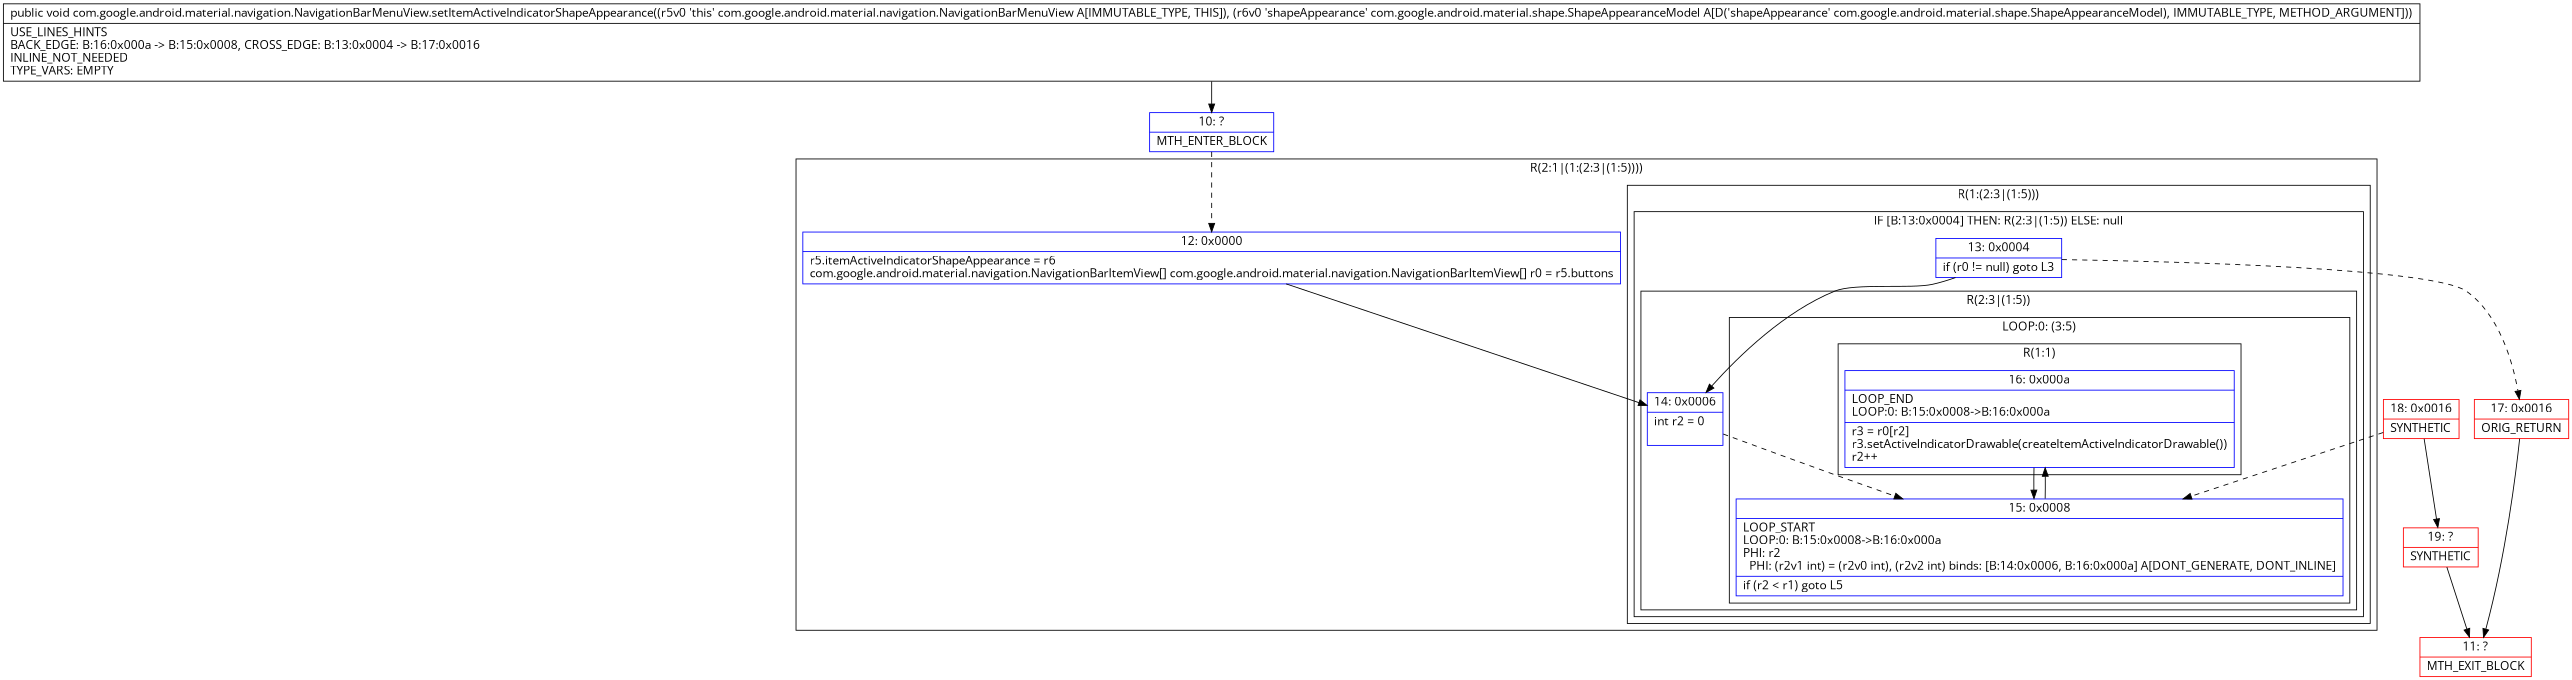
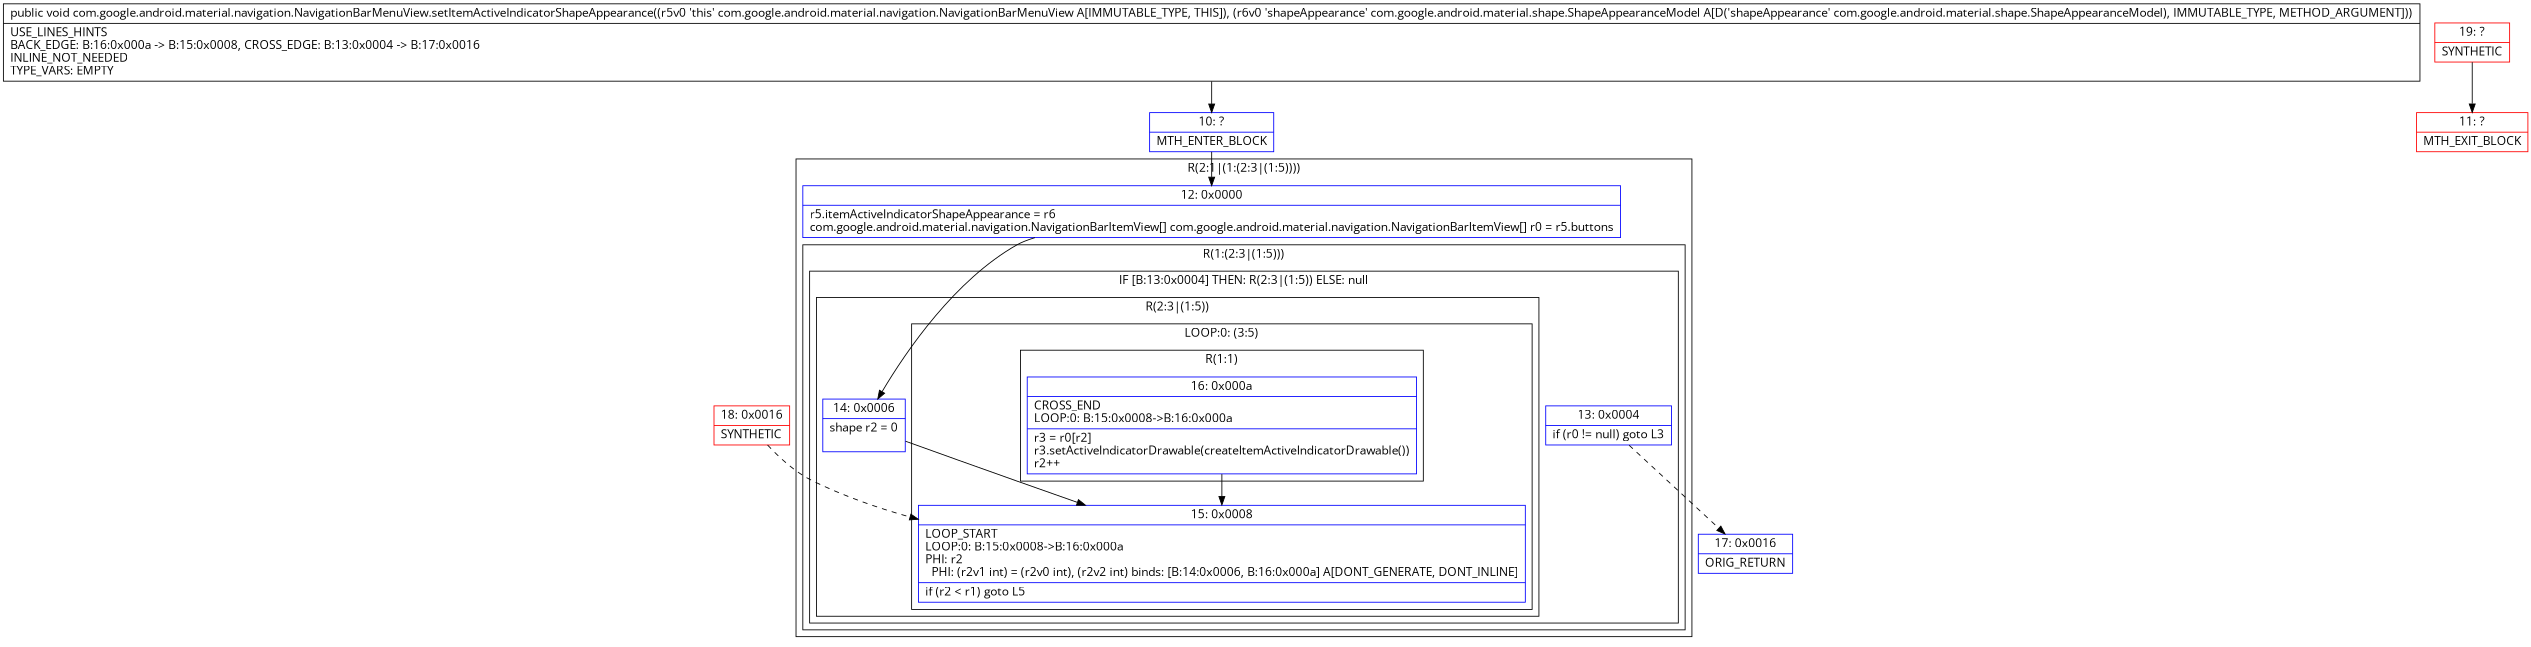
  digraph {
    fontname="Open Sans"
    node [color=blue fontname="Open Sans" shape=record]
    edge [fontname="Open Sans"]
-   n1 [label="{16\:\ 0x000a|LOOP_END\lLOOP:0: B:15:0x0008\-\>B:16:0x000a\l|r3 = r0[r2]\lr3.setActiveIndicatorDrawable(createItemActiveIndicatorDrawable())\lr2++\l}"]
+   n1 [label="{16\:\ 0x000a|CROSS_END\lLOOP:0: B:15:0x0008\-\>B:16:0x000a\l|r3 = r0[r2]\lr3.setActiveIndicatorDrawable(createItemActiveIndicatorDrawable())\lr2++\l}"]
    n2 [label="{15\:\ 0x0008|LOOP_START\lLOOP:0: B:15:0x0008\-\>B:16:0x000a\lPHI: r2 \l  PHI: (r2v1 int) = (r2v0 int), (r2v2 int) binds: [B:14:0x0006, B:16:0x000a] A[DONT_GENERATE, DONT_INLINE]\l|if (r2 \< r1) goto L5\l}"]
-   n3 [label="{14\:\ 0x0006|int r2 = 0\l\l}"]
+   n3 [label="{14\:\ 0x0006|shape r2 = 0\l\l}"]
    n4 [label="{13\:\ 0x0004|if (r0 != null) goto L3\l}"]
    n5 [label="{12\:\ 0x0000|r5.itemActiveIndicatorShapeAppearance = r6\lcom.google.android.material.navigation.NavigationBarItemView[] com.google.android.material.navigation.NavigationBarItemView[] r0 = r5.buttons\l}"]
-   n6 [color=red label="{17\:\ 0x0016|ORIG_RETURN\l}"]
+   n6 [label="{17\:\ 0x0016|ORIG_RETURN\l}"]
    n7 [color=red label="{11\:\ ?|MTH_EXIT_BLOCK\l}"]
    n8 [color=red label="{18\:\ 0x0016|SYNTHETIC\l}"]
    n9 [color=red label="{19\:\ ?|SYNTHETIC\l}"]
    n10 [label="{10\:\ ?|MTH_ENTER_BLOCK\l}"]
    n11 [label="{public void com.google.android.material.navigation.NavigationBarMenuView.setItemActiveIndicatorShapeAppearance((r5v0 'this' com.google.android.material.navigation.NavigationBarMenuView A[IMMUTABLE_TYPE, THIS]), (r6v0 'shapeAppearance' com.google.android.material.shape.ShapeAppearanceModel A[D('shapeAppearance' com.google.android.material.shape.ShapeAppearanceModel), IMMUTABLE_TYPE, METHOD_ARGUMENT]))  | USE_LINES_HINTS\lBACK_EDGE: B:16:0x000a \-\> B:15:0x0008, CROSS_EDGE: B:13:0x0004 \-\> B:17:0x0016\lINLINE_NOT_NEEDED\lTYPE_VARS: EMPTY\l}" color=""]
    subgraph cluster_1 {
      label="R(2:1|(1:(2:3|(1:5))))"
      n5
      subgraph cluster_2 {
        label="R(1:(2:3|(1:5)))"
        subgraph cluster_3 {
          label="IF [B:13:0x0004] THEN: R(2:3|(1:5)) ELSE: null"
          n4
          subgraph cluster_4 {
            label="R(2:3|(1:5))"
            n3
            subgraph cluster_5 {
              label="LOOP:0: (3:5)"
              n2
              subgraph cluster_6 {
                label="R(1:1)"
                n1
              }
            }
          }
        }
      }
    }
    n1 -> n2
-   n2 -> n1
-   n3 -> n2 [style=dashed]
-   n4 -> n3
+   n3 -> n2
    n4 -> n6 [style=dashed]
    n5 -> n3
-   n6 -> n7
    n8 -> n2 [style=dashed]
-   n8 -> n9
    n9 -> n7
-   n10 -> n5 [style=dashed]
+   n10 -> n5
    n11 -> n10
  }
